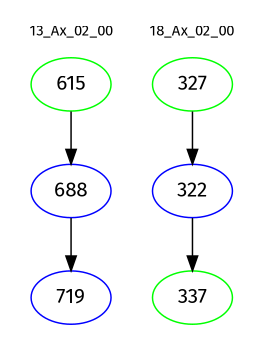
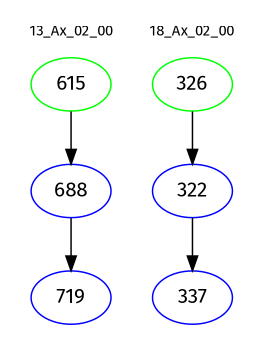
  digraph {
    fontname="Fira Sans"
    node [color=blue fontname="Fira Sans"]
    edge [color=black fontname="Fira Sans"]
    n1 [color=green label=615]
    n2 [label=688]
    n3 [label=719]
-   n4 [color=green label=327]
+   n4 [color=green label=326]
    n5 [label=322]
-   n6 [color=green label=337]
+   n6 [label=337]
    subgraph cluster_1 {
      color=white
      fontsize=10
      label="13_Ax_02_00"
      n1
      n2
      n3
    }
    subgraph cluster_2 {
      color=white
      fontsize=10
      label="18_Ax_02_00"
      n4
      n5
      n6
    }
    n1 -> n2
    n2 -> n3
    n4 -> n5
    n5 -> n6
  }
